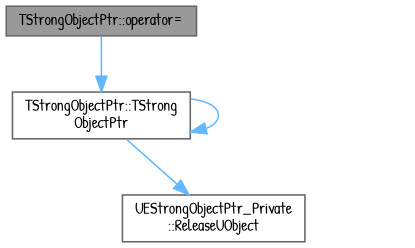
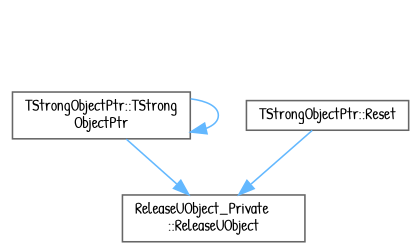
  digraph {
    fontname="Patrick Hand"
    rankdir=TB
    node [color=grey40 fillcolor=white fontname="Patrick Hand" fontsize=10 shape=box style=filled]
    edge [color=steelblue1 fontname="Patrick Hand" fontsize=10 labelfontname=Helvetica labelfontsize=10 style=solid]
-   n1 [color=gray40 fillcolor=grey60 fontcolor=black height=0.2 label="TStrongObjectPtr::operator=" width=0.4]
    n2 [height=0.2 label="TStrongObjectPtr::TStrong\lObjectPtr" width=0.4]
-   n3 [height=0.2 label="UEStrongObjectPtr_Private\l::ReleaseUObject" width=0.4]
-   n1 -> n2
+   n3 [height=0.2 label="ReleaseUObject_Private\l::ReleaseUObject" width=0.4]
+   n4 [height=0.2 label="TStrongObjectPtr::Reset" width=0.4]
    n2 -> n2
    n2 -> n3
+   n4 -> n3
  }
